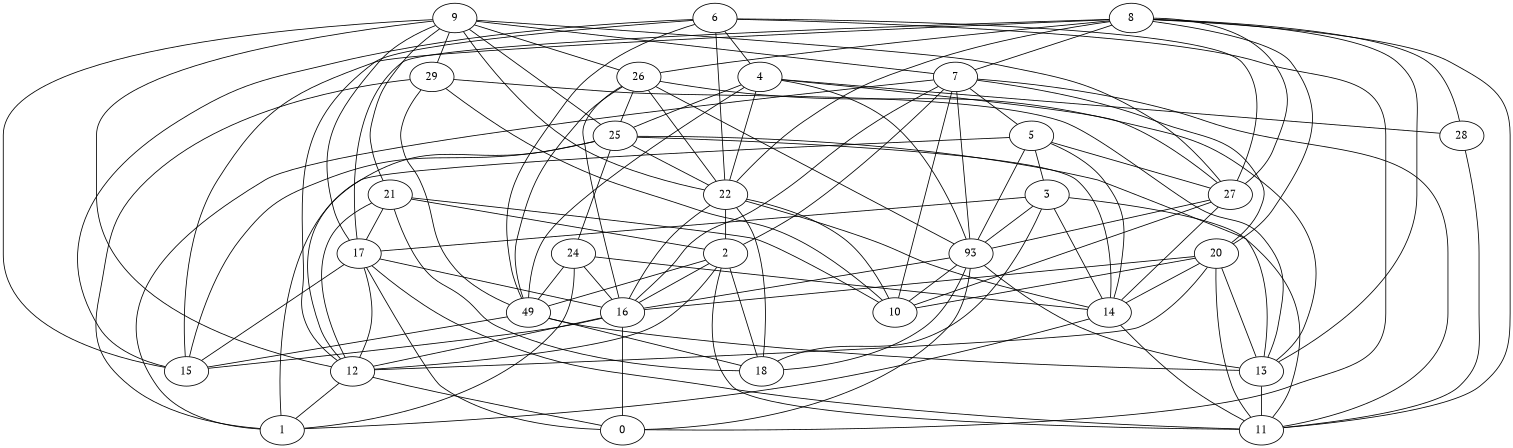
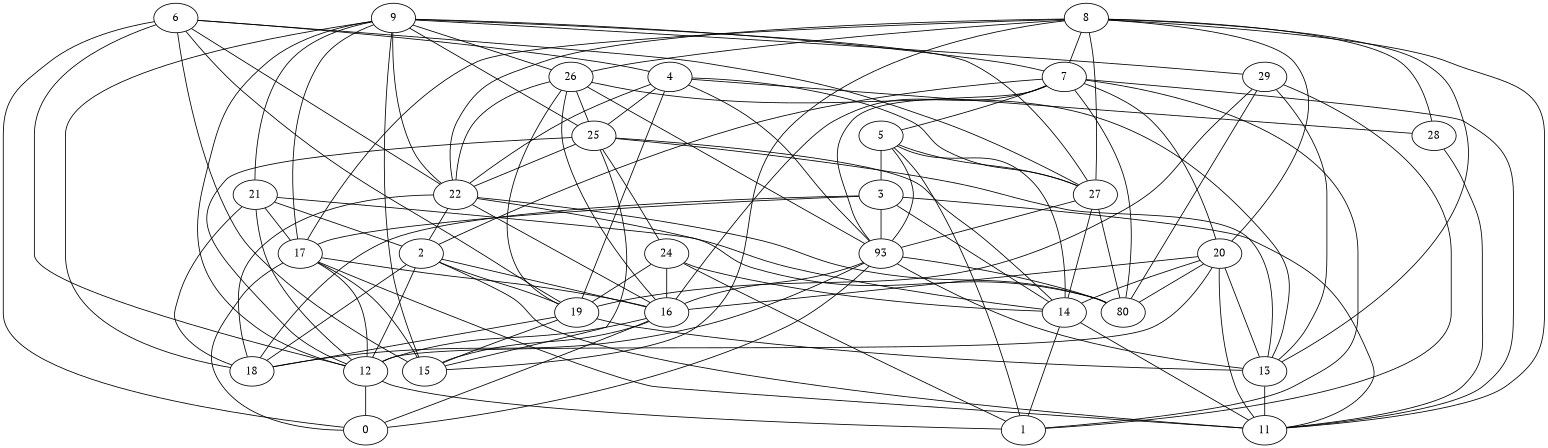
  digraph {
    fontname="PT Serif"
    node [fontname="PT Serif"]
    edge [color=black dir=none fontname="PT Serif"]
    29
-   10
+   10 [label=80]
    1
-   19 [label=49]
+   19
    13
    24
    22
    14
    16
    18
    2
    20
    12
    11
    0
    26
    n17 [label=93]
    25
    15
    9
    27
    17
    7
    21
    6
    4
    3
    28
    5
    8
    subgraph sub_1 {
      29
      10
      1
      19
      13
      24
      22
      14
      16
      18
      2
      20
      12
      11
      0
      26
      n17
      25
      15
      9
      27
      17
      7
      21
      6
      4
      3
      28
      5
      8
    }
    29 -> 10
    29 -> 1
    29 -> 19
    29 -> 13
    19 -> 13
    19 -> 18
    19 -> 15
    13 -> 11
    24 -> 1
    24 -> 19
    24 -> 14
    24 -> 16
    22 -> 10
    22 -> 14
    22 -> 16
    22 -> 18
    22 -> 2
    14 -> 1
    14 -> 11
    16 -> 12
    16 -> 0
    16 -> 15
    2 -> 19
    2 -> 16
    2 -> 18
    2 -> 12
    2 -> 11
    20 -> 10
    20 -> 13
    20 -> 14
    20 -> 16
    20 -> 12
    20 -> 11
    12 -> 1
    12 -> 0
    26 -> 19
    26 -> 13
    26 -> 22
    26 -> 16
    26 -> n17
    26 -> 25
    n17 -> 10
    n17 -> 13
    n17 -> 16
    n17 -> 18
    n17 -> 0
    25 -> 13
    25 -> 24
    25 -> 22
    25 -> 14
    25 -> 12
    25 -> 15
    9 -> 29
    9 -> 22
+   9 -> 18
    9 -> 12
    9 -> 26
    9 -> 25
    9 -> 15
    9 -> 27
    9 -> 17
    9 -> 7
    9 -> 21
    27 -> 10
    27 -> 14
    27 -> n17
    17 -> 16
    17 -> 12
    17 -> 11
    17 -> 0
    17 -> 15
    7 -> 10
    7 -> 1
    7 -> 16
    7 -> 2
    7 -> 20
    7 -> 11
    7 -> n17
    7 -> 5
    21 -> 10
    21 -> 18
    21 -> 2
    21 -> 12
    21 -> 17
    6 -> 19
    6 -> 22
    6 -> 12
    6 -> 0
    6 -> 15
    6 -> 27
    6 -> 4
    4 -> 19
    4 -> 22
    4 -> n17
    4 -> 25
    4 -> 27
    4 -> 28
    3 -> 14
    3 -> 18
    3 -> 11
    3 -> n17
    3 -> 17
    28 -> 11
    5 -> 1
    5 -> 14
    5 -> n17
    5 -> 27
    5 -> 3
    8 -> 13
    8 -> 22
    8 -> 20
    8 -> 11
    8 -> 26
    8 -> 15
    8 -> 27
    8 -> 17
    8 -> 7
    8 -> 28
  }
